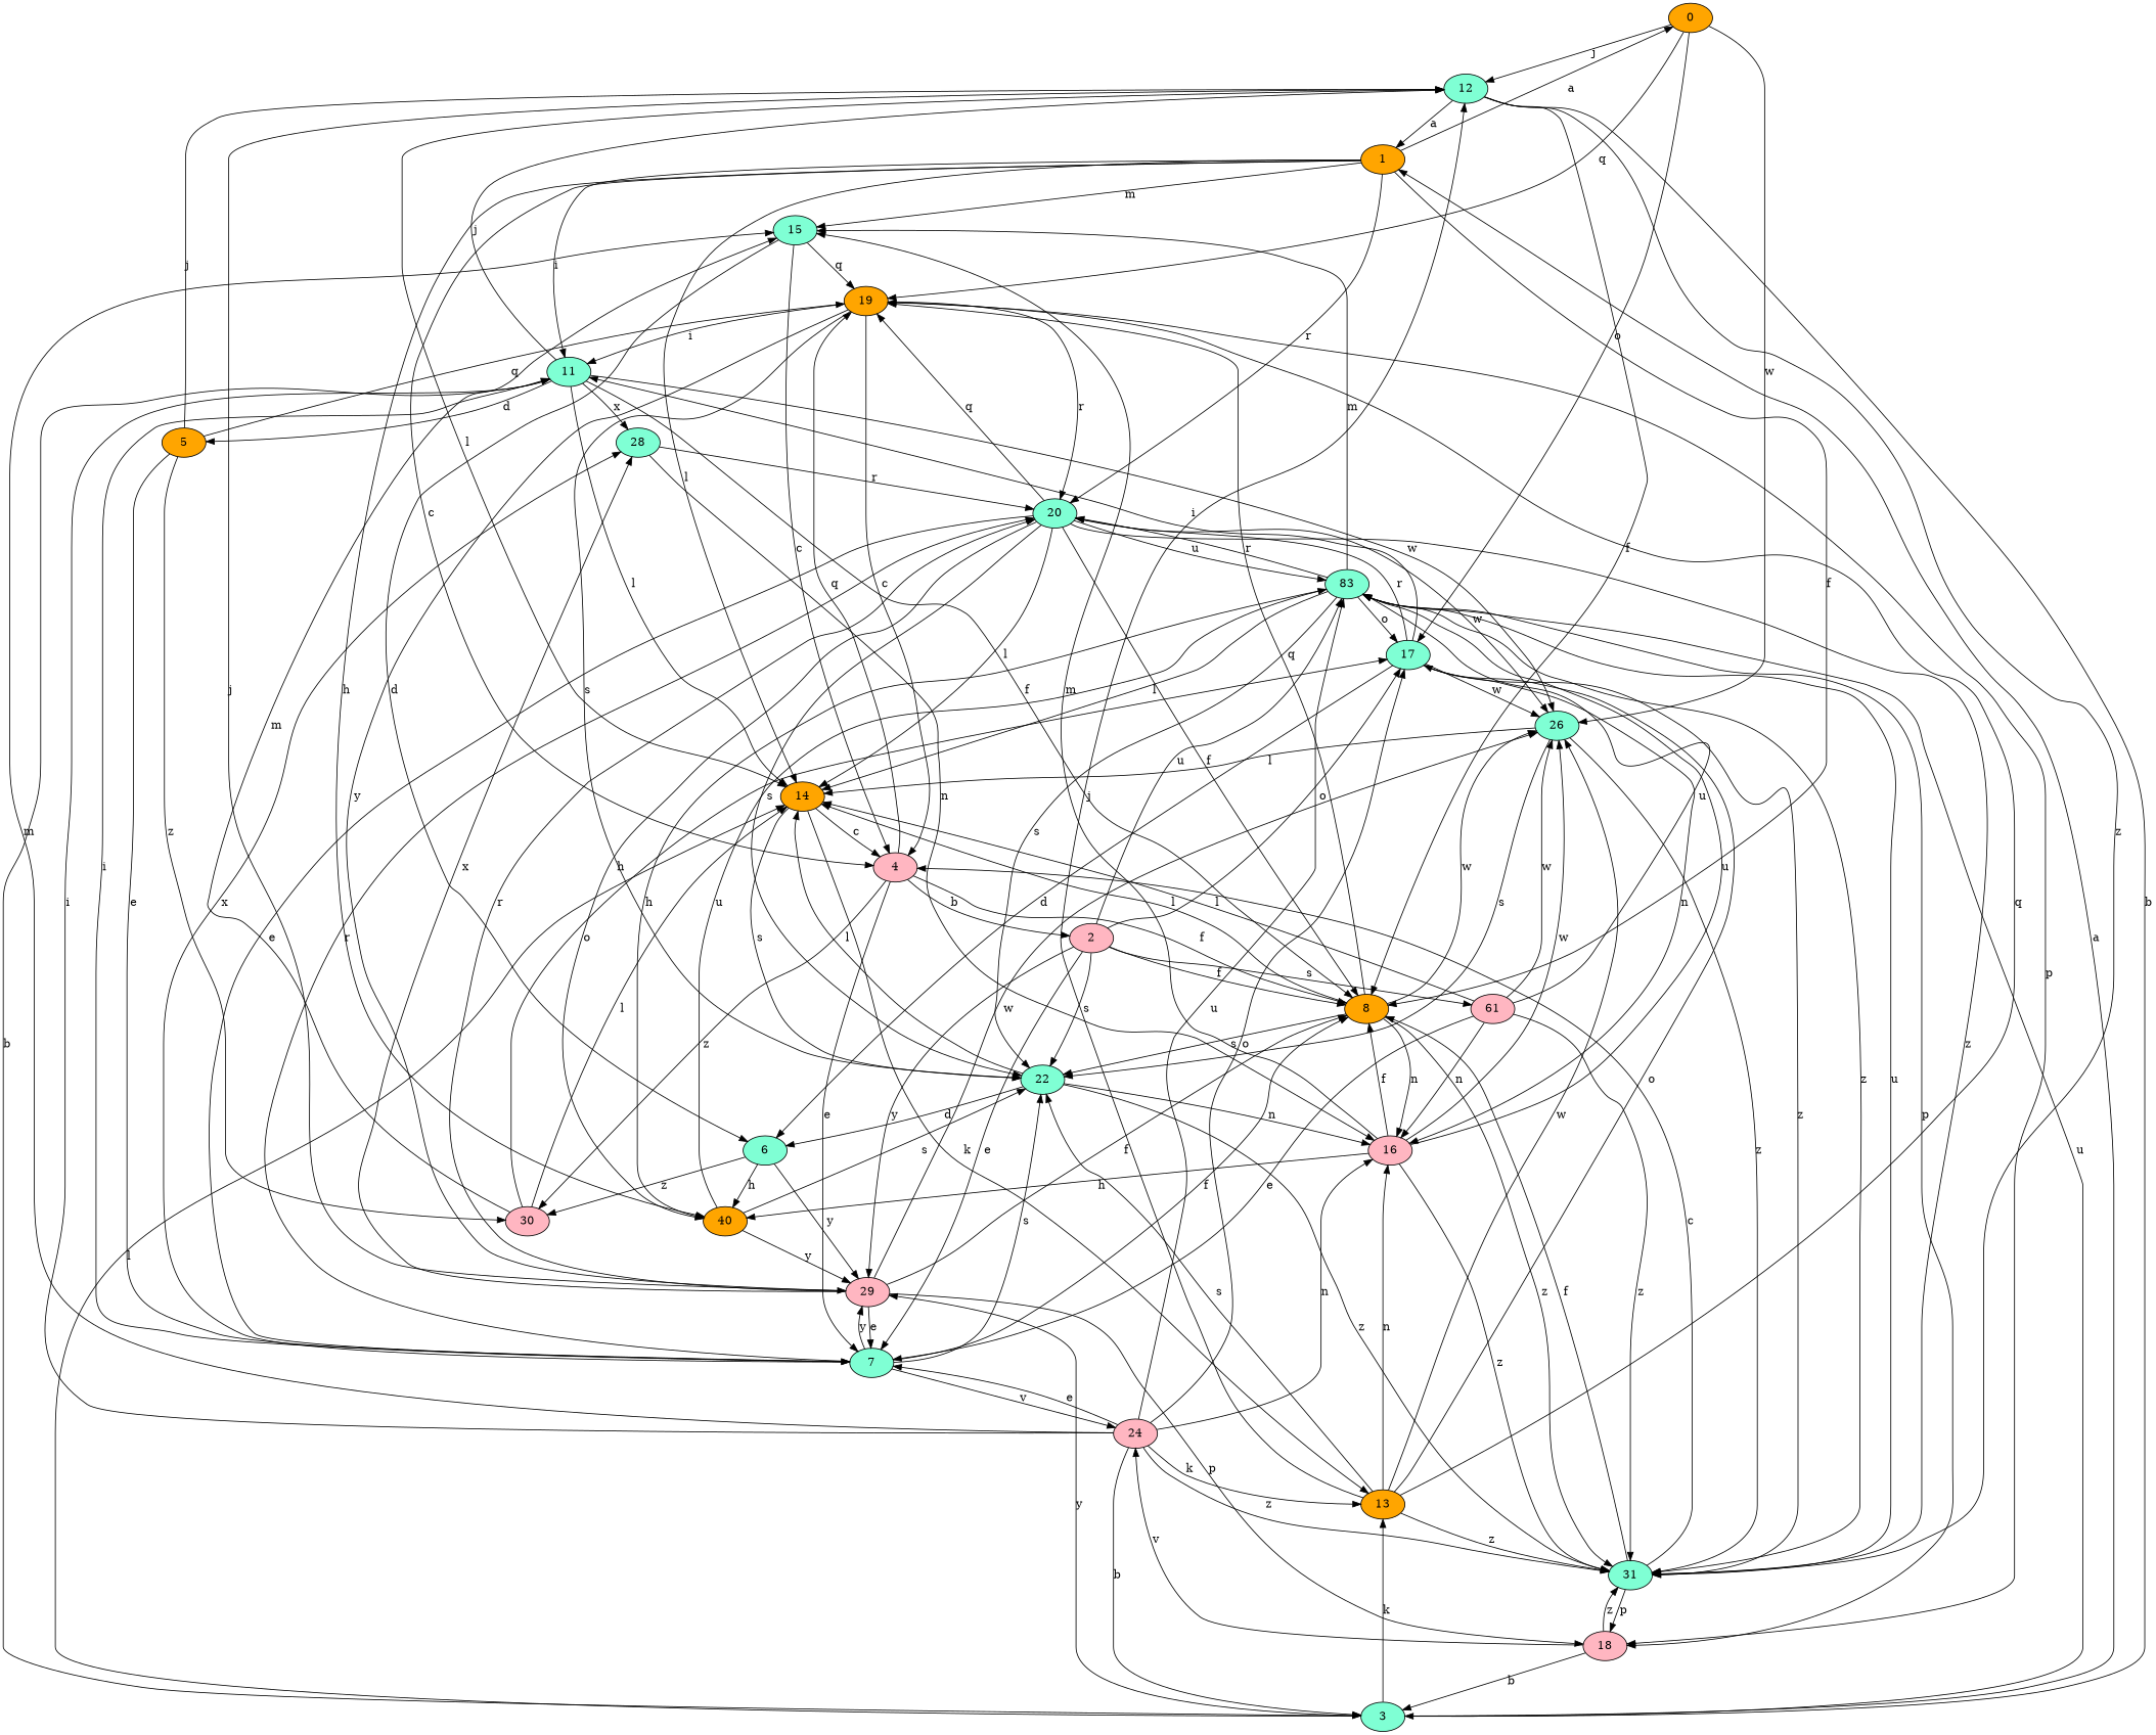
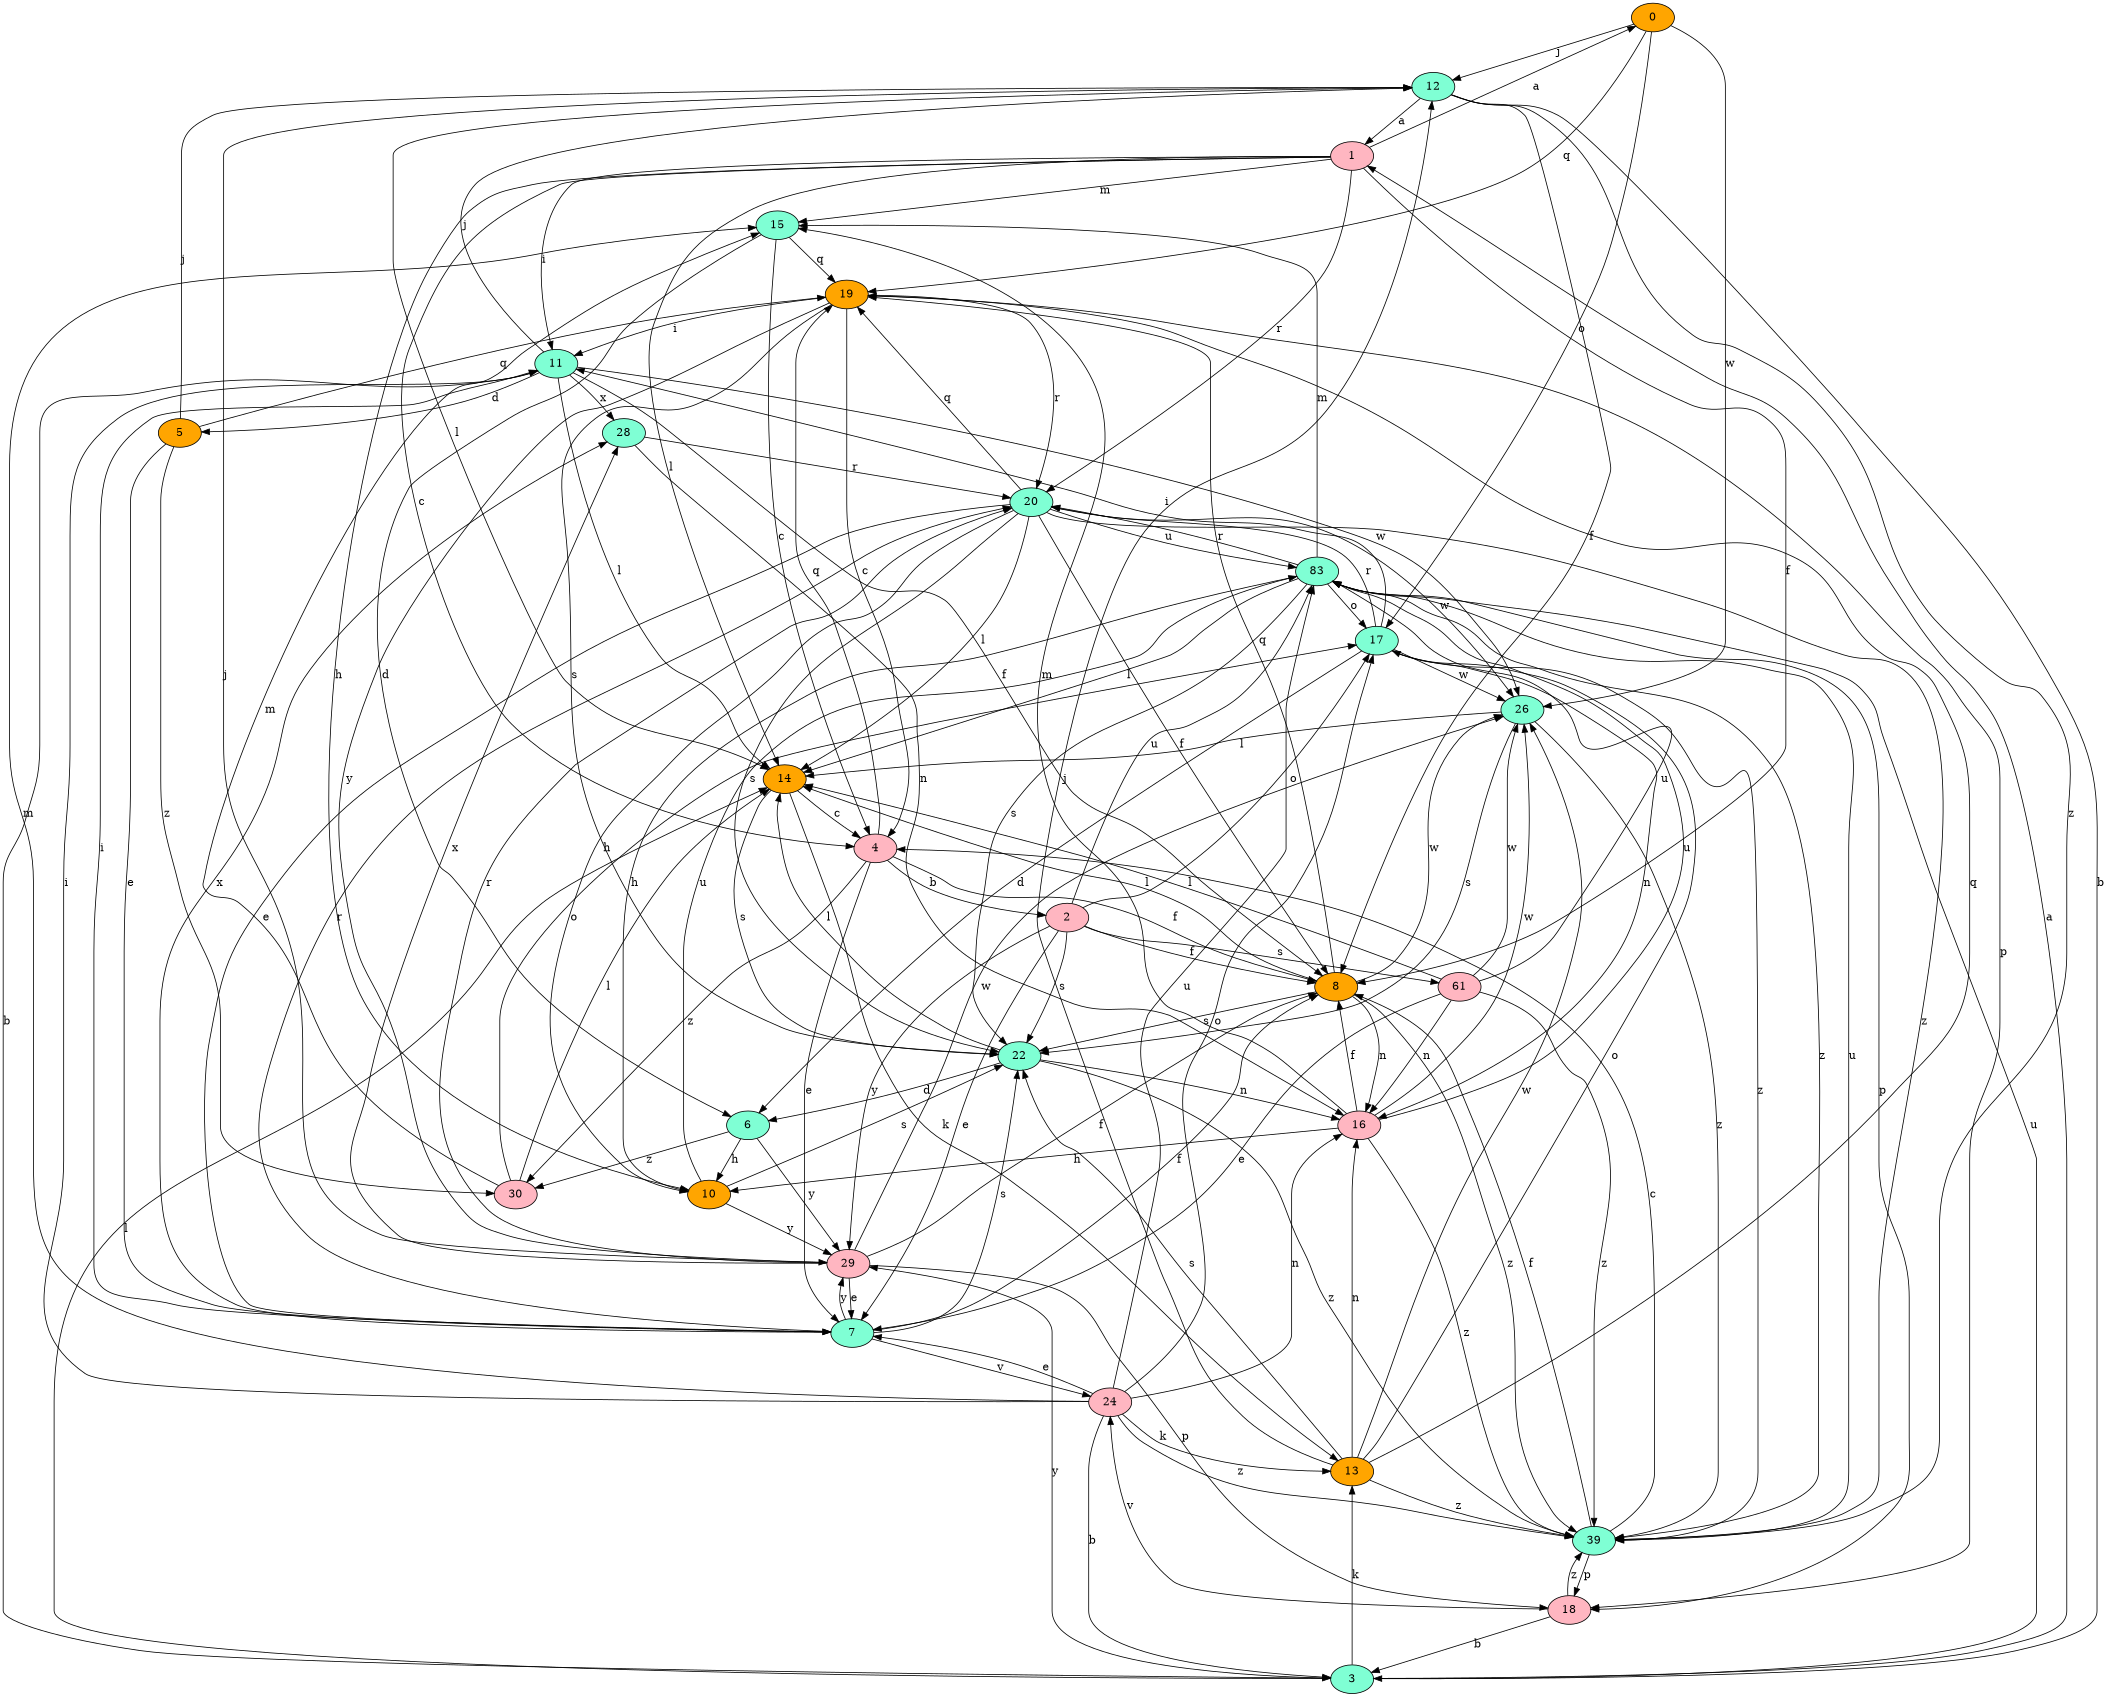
  strict digraph {
    node [fillcolor=aquamarine style=filled]
    0 [fillcolor=orange]
    12
    17
    19 [fillcolor=orange]
    26
-   1 [fillcolor=orange]
+   1 [fillcolor=lightpink]
    8 [fillcolor=orange]
    14 [fillcolor=orange]
    3
-   31
+   31 [label=39]
    11
    20
    6
    16 [fillcolor=lightpink]
    4 [fillcolor=lightpink]
    22
    29 [fillcolor=lightpink]
    18 [fillcolor=lightpink]
-   10 [fillcolor=orange label=40]
+   10 [fillcolor=orange]
    15
    2 [fillcolor=lightpink]
    7
    30 [fillcolor=lightpink]
    n24 [label=83]
    5 [fillcolor=orange]
    28
    13 [fillcolor=orange]
    n28 [fillcolor=lightpink label=61]
    24 [fillcolor=lightpink]
    0 -> 12 [label=j]
    0 -> 17 [label=o]
    0 -> 19 [label=q]
    0 -> 26 [label=w]
    12 -> 1 [label=a]
    12 -> 8 [label=f]
    12 -> 14 [label=l]
    12 -> 3 [label=b]
    12 -> 31 [label=z]
    17 -> 26 [label=w]
    17 -> 31 [label=z]
    17 -> 11 [label=i]
    17 -> 20 [label=r]
    17 -> 6 [label=d]
    17 -> 16 [label=n]
    19 -> 11 [label=i]
    19 -> 20 [label=r]
    19 -> 4 [label=c]
    19 -> 22 [label=s]
    19 -> 29 [label=y]
    19 -> 18 [label=p]
    26 -> 14 [label=l]
    26 -> 31 [label=z]
    26 -> 22 [label=s]
    1 -> 0 [label=a]
    1 -> 8 [label=f]
    1 -> 14 [label=l]
    1 -> 11 [label=i]
    1 -> 20 [label=r]
    1 -> 4 [label=c]
    1 -> 10 [label=h]
    1 -> 15 [label=m]
    8 -> 19 [label=q]
    8 -> 26 [label=w]
    8 -> 14 [label=l]
    8 -> 31 [label=z]
    8 -> 16 [label=n]
    8 -> 22 [label=s]
    14 -> 4 [label=c]
    14 -> 22 [label=s]
    14 -> 13 [label=k]
    3 -> 1 [label=a]
    3 -> 14 [label=l]
    3 -> 29 [label=y]
    3 -> n24 [label=u]
    3 -> 13 [label=k]
    31 -> 8 [label=f]
    31 -> 4 [label=c]
    31 -> 18 [label=p]
    31 -> n24 [label=u]
    11 -> 12 [label=j]
    11 -> 26 [label=w]
    11 -> 8 [label=f]
    11 -> 14 [label=l]
    11 -> 3 [label=b]
    11 -> 5 [label=d]
    11 -> 28 [label=x]
    20 -> 19 [label=q]
    20 -> 26 [label=w]
    20 -> 8 [label=f]
    20 -> 14 [label=l]
    20 -> 31 [label=z]
    20 -> 22 [label=s]
    20 -> 10 [label=h]
    20 -> 7 [label=e]
    20 -> n24 [label=u]
    6 -> 29 [label=y]
    6 -> 10 [label=h]
    6 -> 30 [label=z]
    16 -> 26 [label=w]
    16 -> 8 [label=f]
    16 -> 31 [label=z]
    16 -> 10 [label=h]
    16 -> 15 [label=m]
    16 -> n24 [label=u]
    4 -> 19 [label=q]
    4 -> 8 [label=f]
    4 -> 2 [label=b]
    4 -> 7 [label=e]
    4 -> 30 [label=z]
    22 -> 14 [label=l]
    22 -> 31 [label=z]
    22 -> 6 [label=d]
    22 -> 16 [label=n]
    29 -> 12 [label=j]
    29 -> 26 [label=w]
    29 -> 8 [label=f]
    29 -> 20 [label=r]
    29 -> 18 [label=p]
    29 -> 7 [label=e]
    29 -> 28 [label=x]
    18 -> 3 [label=b]
    18 -> 31 [label=z]
    18 -> 24 [label=v]
    10 -> 22 [label=s]
    10 -> 29 [label=y]
    10 -> n24 [label=u]
    15 -> 19 [label=q]
    15 -> 6 [label=d]
    15 -> 4 [label=c]
    2 -> 17 [label=o]
    2 -> 8 [label=f]
    2 -> 22 [label=s]
    2 -> 29 [label=y]
    2 -> 7 [label=e]
    2 -> n24 [label=u]
    2 -> n28 [label=s]
    7 -> 8 [label=f]
    7 -> 11 [label=i]
    7 -> 20 [label=r]
    7 -> 22 [label=s]
    7 -> 29 [label=y]
    7 -> 28 [label=x]
    7 -> 24 [label=v]
    30 -> 17 [label=o]
    30 -> 14 [label=l]
    30 -> 15 [label=m]
    n24 -> 17 [label=o]
    n24 -> 14 [label=l]
    n24 -> 31 [label=z]
    n24 -> 20 [label=r]
    n24 -> 22 [label=s]
    n24 -> 18 [label=p]
    n24 -> 10 [label=h]
    n24 -> 15 [label=m]
    5 -> 12 [label=j]
    5 -> 19 [label=q]
    5 -> 7 [label=e]
    5 -> 30 [label=z]
    28 -> 20 [label=r]
    28 -> 16 [label=n]
    13 -> 12 [label=j]
    13 -> 17 [label=o]
    13 -> 19 [label=q]
    13 -> 26 [label=w]
    13 -> 31 [label=z]
    13 -> 16 [label=n]
    13 -> 22 [label=s]
    n28 -> 26 [label=w]
    n28 -> 14 [label=l]
    n28 -> 31 [label=z]
    n28 -> 16 [label=n]
    n28 -> 7 [label=e]
    n28 -> n24 [label=u]
    24 -> 17 [label=o]
    24 -> 3 [label=b]
    24 -> 31 [label=z]
    24 -> 11 [label=i]
    24 -> 16 [label=n]
    24 -> 15 [label=m]
    24 -> 7 [label=e]
    24 -> n24 [label=u]
    24 -> 13 [label=k]
  }
